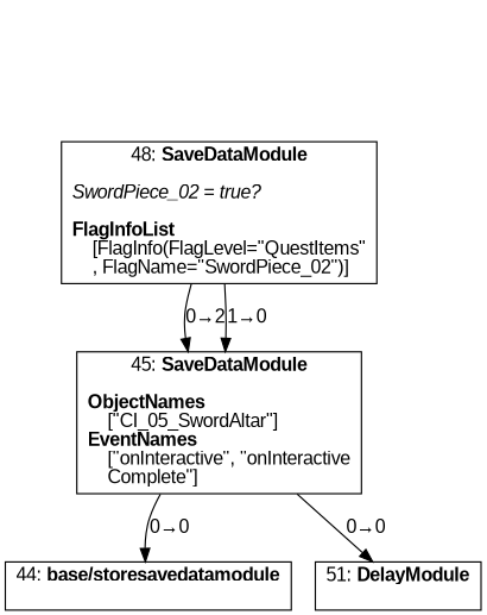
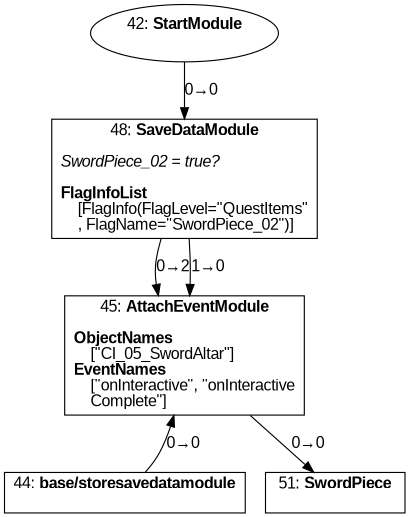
  digraph {
    fontname="Liberation Sans"
    splines=spline
    node [fontname="Liberation Sans" shape=box]
    edge [fontname="Liberation Sans"]
+   n1 [label=<42: <b>StartModule</b><br/><br/>> shape=oval]
    n2 [label=<48: <b>SaveDataModule</b><br/><br/><i>SwordPiece_02 = true?<br align="left"/></i><br align="left"/><b>FlagInfoList</b><br align="left"/>    [FlagInfo(FlagLevel=&quot;QuestItems&quot;<br align="left"/>    , FlagName=&quot;SwordPiece_02&quot;)]<br align="left"/>>]
-   n3 [label=<45: <b>SaveDataModule</b><br/><br/><b>ObjectNames</b><br align="left"/>    [&quot;CI_05_SwordAltar&quot;]<br align="left"/><b>EventNames</b><br align="left"/>    [&quot;onInteractive&quot;, &quot;onInteractive<br align="left"/>    Complete&quot;]<br align="left"/>>]
+   n3 [label=<45: <b>AttachEventModule</b><br/><br/><b>ObjectNames</b><br align="left"/>    [&quot;CI_05_SwordAltar&quot;]<br align="left"/><b>EventNames</b><br align="left"/>    [&quot;onInteractive&quot;, &quot;onInteractive<br align="left"/>    Complete&quot;]<br align="left"/>>]
    n4 [label=<44: <b>base/storesavedatamodule</b><br/><br/>>]
-   n5 [label=<51: <b>DelayModule</b><br/><br/>>]
+   n5 [label=<51: <b>SwordPiece</b><br/><br/>>]
+   n1 -> n2 [label="0→0"]
    n2 -> n3 [label="0→2"]
    n2 -> n3 [label="1→0"]
-   n3 -> n4 [label="0→0"]
+   n4 -> n3 [label="0→0"]
    n3 -> n5 [label="0→0"]
  }
